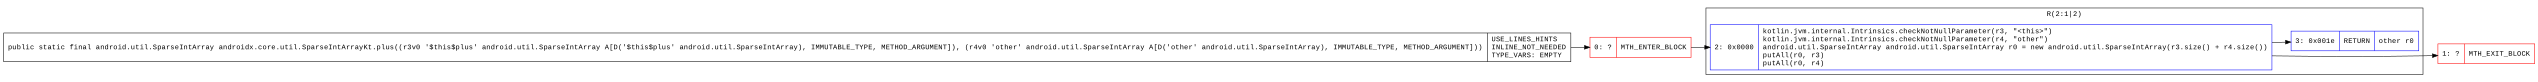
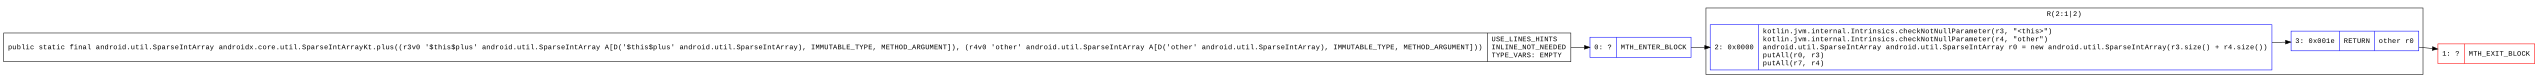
  digraph {
    fontname="Liberation Mono"
    rankdir=LR
    node [color=blue fontname="Liberation Mono" shape=record]
    edge [fontname="Liberation Mono"]
-   n1 [label="{2\:\ 0x0000|kotlin.jvm.internal.Intrinsics.checkNotNullParameter(r3, \"\<this\>\")\lkotlin.jvm.internal.Intrinsics.checkNotNullParameter(r4, \"other\")\landroid.util.SparseIntArray android.util.SparseIntArray r0 = new android.util.SparseIntArray(r3.size() + r4.size())\lputAll(r0, r3)\lputAll(r0, r4)\l}"]
+   n1 [label="{2\:\ 0x0000|kotlin.jvm.internal.Intrinsics.checkNotNullParameter(r3, \"\<this\>\")\lkotlin.jvm.internal.Intrinsics.checkNotNullParameter(r4, \"other\")\landroid.util.SparseIntArray android.util.SparseIntArray r0 = new android.util.SparseIntArray(r3.size() + r4.size())\lputAll(r0, r3)\lputAll(r7, r4)\l}"]
    n2 [label="{3\:\ 0x001e|RETURN\l|other r0\l}"]
    n3 [color=red label="{1\:\ ?|MTH_EXIT_BLOCK\l}"]
-   n4 [color=red label="{0\:\ ?|MTH_ENTER_BLOCK\l}"]
+   n4 [label="{0\:\ ?|MTH_ENTER_BLOCK\l}"]
    n5 [label="{public static final android.util.SparseIntArray androidx.core.util.SparseIntArrayKt.plus((r3v0 '$this$plus' android.util.SparseIntArray A[D('$this$plus' android.util.SparseIntArray), IMMUTABLE_TYPE, METHOD_ARGUMENT]), (r4v0 'other' android.util.SparseIntArray A[D('other' android.util.SparseIntArray), IMMUTABLE_TYPE, METHOD_ARGUMENT]))  | USE_LINES_HINTS\lINLINE_NOT_NEEDED\lTYPE_VARS: EMPTY\l}" color=""]
    subgraph cluster_1 {
      label="R(2:1|2)"
      n1
      n2
    }
    n1 -> n2
-   n1 -> n3
+   n2 -> n3
    n4 -> n1
    n5 -> n4
  }
